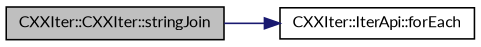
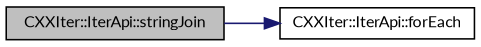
  digraph {
    rankdir=LR
    fontname=Lato
    node [color=black fontname=Lato fontsize=10 shape=record]
-   n1 [fillcolor=grey75 fontcolor=black height=0.2 label="CXXIter::CXXIter::stringJoin" style=filled width=0.4]
+   n1 [fillcolor=grey75 fontcolor=black height=0.2 label="CXXIter::IterApi::stringJoin" style=filled width=0.4]
    n2 [height=0.2 label="CXXIter::IterApi::forEach" width=0.4]
    n1 -> n2 [color=midnightblue fontname=Lato fontsize=10 labelfontname=Helvetica labelfontsize=10 style=solid]
  }
